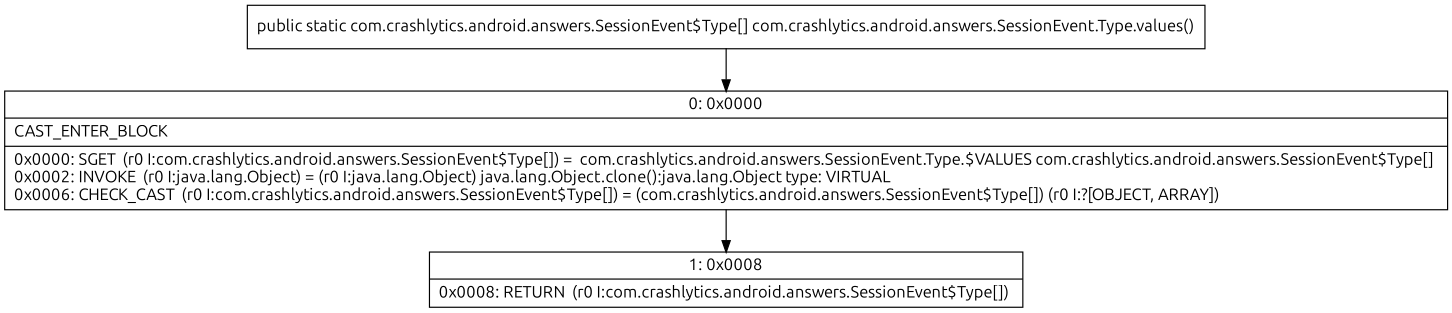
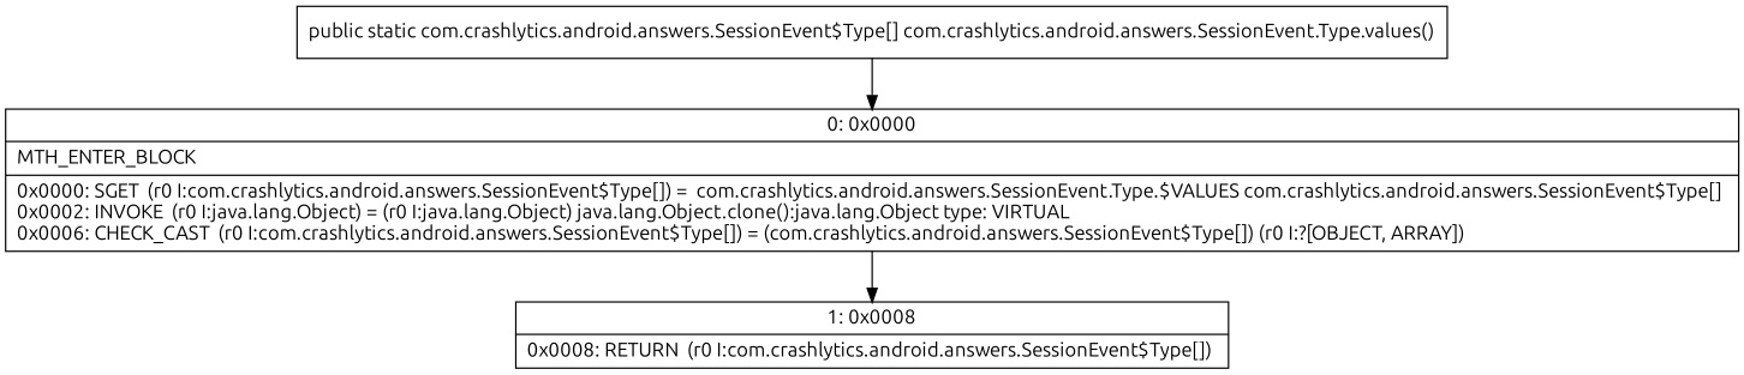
  digraph {
    fontname=Ubuntu
    node [shape=record fontname=Ubuntu]
    edge [fontname=Ubuntu]
-   n1 [label="{0\:\ 0x0000|CAST_ENTER_BLOCK\l|0x0000: SGET  (r0 I:com.crashlytics.android.answers.SessionEvent$Type[]) =  com.crashlytics.android.answers.SessionEvent.Type.$VALUES com.crashlytics.android.answers.SessionEvent$Type[] \l0x0002: INVOKE  (r0 I:java.lang.Object) = (r0 I:java.lang.Object) java.lang.Object.clone():java.lang.Object type: VIRTUAL \l0x0006: CHECK_CAST  (r0 I:com.crashlytics.android.answers.SessionEvent$Type[]) = (com.crashlytics.android.answers.SessionEvent$Type[]) (r0 I:?[OBJECT, ARRAY]) \l}"]
+   n1 [label="{0\:\ 0x0000|MTH_ENTER_BLOCK\l|0x0000: SGET  (r0 I:com.crashlytics.android.answers.SessionEvent$Type[]) =  com.crashlytics.android.answers.SessionEvent.Type.$VALUES com.crashlytics.android.answers.SessionEvent$Type[] \l0x0002: INVOKE  (r0 I:java.lang.Object) = (r0 I:java.lang.Object) java.lang.Object.clone():java.lang.Object type: VIRTUAL \l0x0006: CHECK_CAST  (r0 I:com.crashlytics.android.answers.SessionEvent$Type[]) = (com.crashlytics.android.answers.SessionEvent$Type[]) (r0 I:?[OBJECT, ARRAY]) \l}"]
    n2 [label="{1\:\ 0x0008|0x0008: RETURN  (r0 I:com.crashlytics.android.answers.SessionEvent$Type[]) \l}"]
    n3 [label="{public static com.crashlytics.android.answers.SessionEvent$Type[] com.crashlytics.android.answers.SessionEvent.Type.values() }"]
    n1 -> n2
    n3 -> n1
  }
